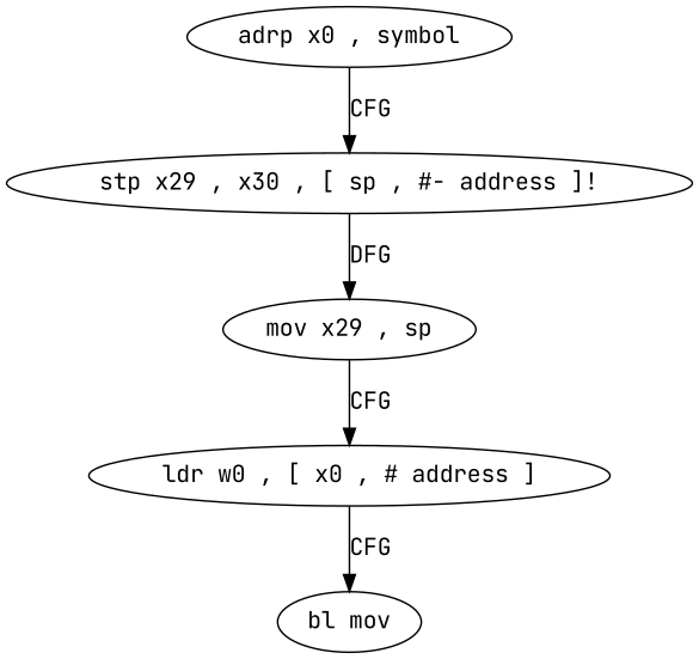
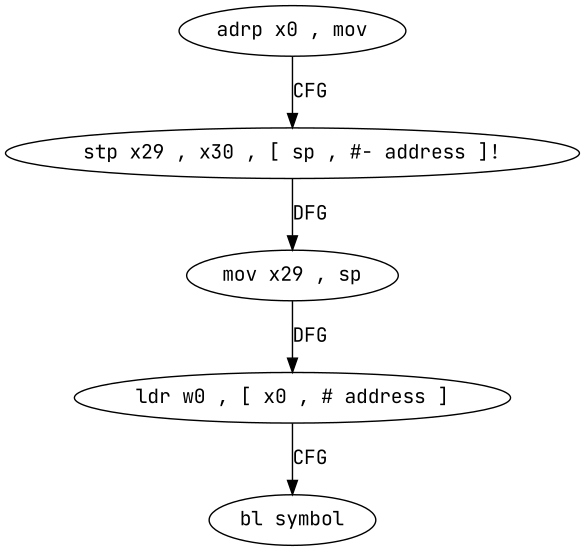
  digraph {
    fontname="JetBrains Mono"
    node [fontname="JetBrains Mono"]
    edge [fontname="JetBrains Mono"]
-   n1 [label="adrp x0 , symbol"]
+   n1 [label="adrp x0 , mov"]
    n2 [label="stp x29 , x30 , [ sp , #- address ]!"]
    n3 [label="mov x29 , sp"]
    n4 [label="ldr w0 , [ x0 , # address ]"]
-   n5 [label="bl mov"]
+   n5 [label="bl symbol"]
    n1 -> n2 [label=CFG]
    n2 -> n3 [label=DFG]
-   n3 -> n4 [label=CFG]
+   n3 -> n4 [label=DFG]
    n4 -> n5 [label=CFG]
  }
